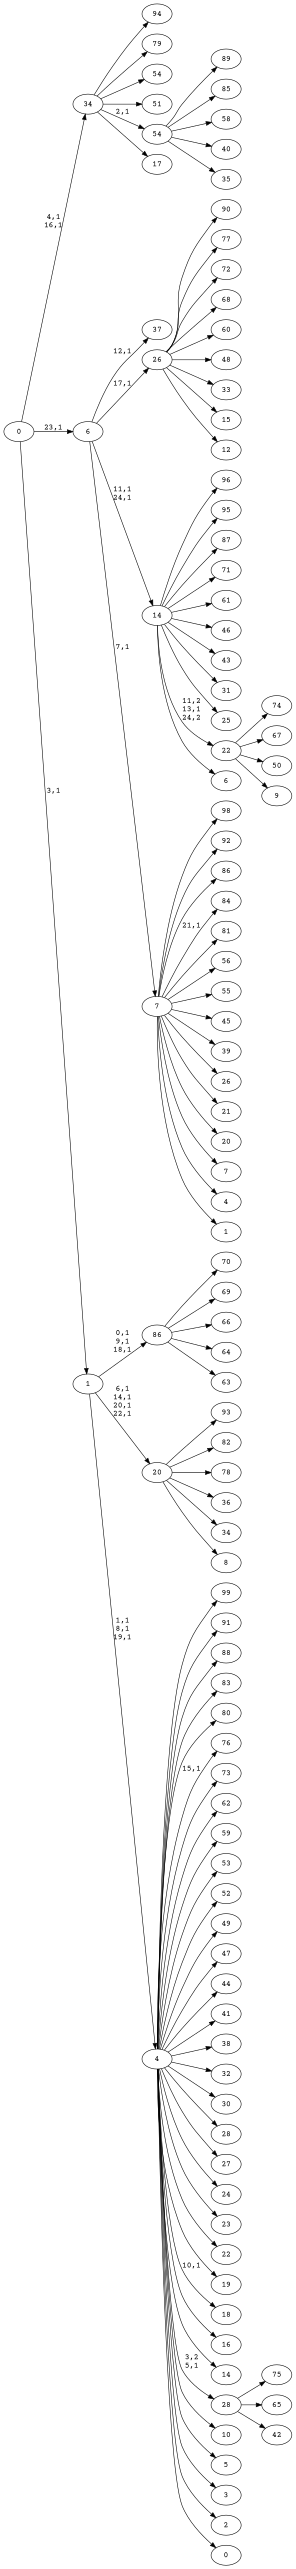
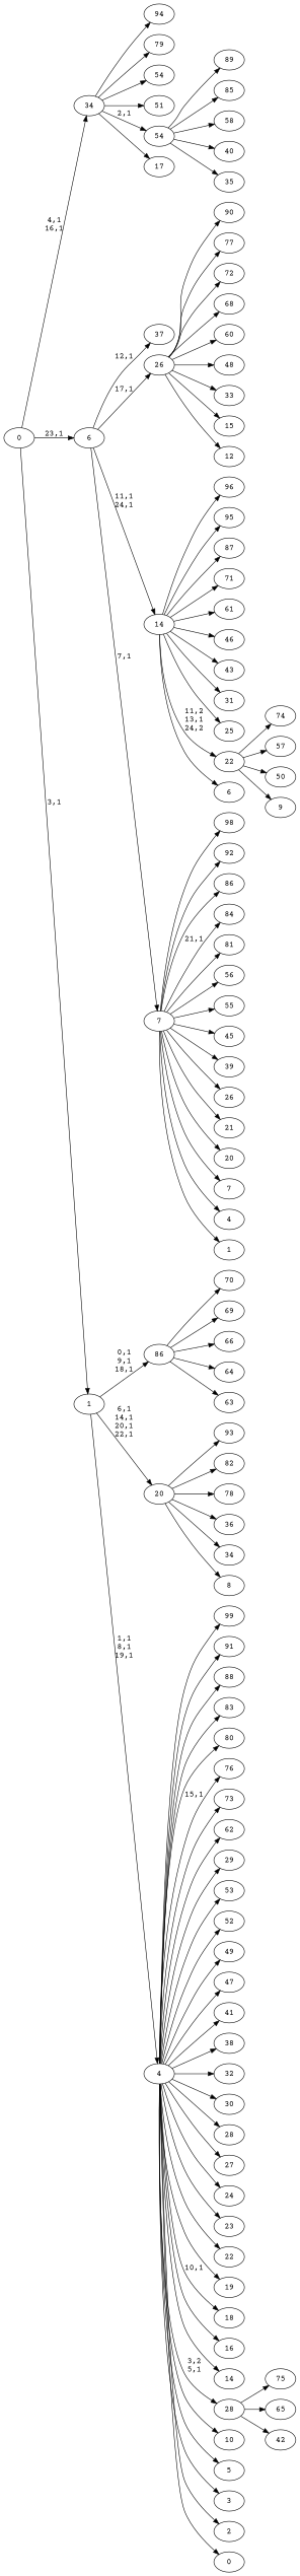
  digraph {
    fontname="Courier Prime"
    rankdir=LR
    node [fontname="Courier Prime"]
    edge [fontname="Courier Prime"]
    n1 [label=99]
    n2 [label=98]
    n3 [label=96]
    n4 [label=95]
    n5 [label=94]
    n6 [label=93]
    n7 [label=92]
    n8 [label=91]
    n9 [label=90]
    n10 [label=89]
    n11 [label=88]
    n12 [label=87]
    n13 [label=86]
    n14 [label=85]
    n15 [label=84]
    n16 [label=83]
    n17 [label=82]
    n18 [label=81]
    n19 [label=80]
    n20 [label=79]
    n21 [label=78]
    n22 [label=77]
    n23 [label=76]
    n24 [label=75]
    n25 [label=74]
    n26 [label=73]
    n27 [label=72]
    n28 [label=71]
    n29 [label=70]
    n30 [label=69]
    n31 [label=68]
-   n32 [label=67]
+   n32 [label=57]
    n33 [label=66]
    n34 [label=65]
    n35 [label=64]
    n36 [label=63]
    86
    n38 [label=62]
    n39 [label=61]
    n40 [label=60]
-   n41 [label=59]
+   n41 [label=29]
    n42 [label=58]
    n43 [label=56]
    n44 [label=55]
    n45 [label=54]
    n46 [label=53]
    n47 [label=52]
    n48 [label=51]
    n49 [label=50]
    n50 [label=49]
    n51 [label=48]
    n52 [label=47]
    n53 [label=46]
    n54 [label=45]
-   n55 [label=44]
    n56 [label=43]
    n57 [label=42]
    n58 [label=41]
    n59 [label=40]
    n60 [label=39]
    n61 [label=38]
    n62 [label=37]
    n63 [label=36]
    n64 [label=35]
    54
    n66 [label=34]
    n67 [label=33]
    n68 [label=32]
    n69 [label=31]
    n70 [label=30]
    n71 [label=28]
    n72 [label=27]
    n73 [label=26]
    n74 [label=25]
    n75 [label=24]
    n76 [label=23]
    n77 [label=22]
    n78 [label=21]
    n79 [label=20]
    n80 [label=19]
    n81 [label=18]
    n82 [label=17]
    34
    n84 [label=16]
    n85 [label=15]
    n86 [label=14]
    28
    n88 [label=12]
    26
    n90 [label=10]
    n91 [label=9]
    22
    n93 [label=8]
    20
    n95 [label=7]
    n96 [label=6]
    14
    n98 [label=5]
    n99 [label=4]
    n100 [label=3]
    n101 [label=2]
    n102 [label=1]
    7
    6
    n105 [label=0]
    4
    1
    0
    86 -> n29
    86 -> n30
    86 -> n33
    86 -> n35
    86 -> n36
    54 -> n10
    54 -> n14
    54 -> n42
    54 -> n59
    54 -> n64
    34 -> n5
    34 -> n20
    34 -> n45
    34 -> n48
    34 -> 54 [label="2,1"]
    34 -> n82
    28 -> n24
    28 -> n34
    28 -> n57
    26 -> n9
    26 -> n22
    26 -> n27
    26 -> n31
    26 -> n40
    26 -> n51
    26 -> n67
    26 -> n85
    26 -> n88
    22 -> n25
    22 -> n32
    22 -> n49
    22 -> n91
    20 -> n6
    20 -> n17
    20 -> n21
    20 -> n63
    20 -> n66
    20 -> n93
    14 -> n3
    14 -> n4
    14 -> n12
    14 -> n28
    14 -> n39
    14 -> n53
    14 -> n56
    14 -> n69
    14 -> n74
    14 -> 22 [label="11,2\n13,1\n24,2"]
    14 -> n96
    7 -> n2
    7 -> n7
    7 -> n13
    7 -> n15 [label="21,1"]
    7 -> n18
    7 -> n43
    7 -> n44
    7 -> n54
    7 -> n60
    7 -> n73
    7 -> n78
    7 -> n79
    7 -> n95
    7 -> n99
    7 -> n102
    6 -> n62 [label="12,1"]
    6 -> 26 [label="17,1"]
    6 -> 14 [label="11,1\n24,1"]
    6 -> 7 [label="7,1"]
    4 -> n1
    4 -> n8
    4 -> n11
    4 -> n16
    4 -> n19
    4 -> n23 [label="15,1"]
    4 -> n26
    4 -> n38
    4 -> n41
    4 -> n46
    4 -> n47
    4 -> n50
    4 -> n52
-   4 -> n55
    4 -> n58
    4 -> n61
    4 -> n68
    4 -> n70
    4 -> n71
    4 -> n72
    4 -> n75
    4 -> n76
    4 -> n77
    4 -> n80
    4 -> n81 [label="10,1"]
    4 -> n84
    4 -> n86
    4 -> 28 [label="3,2\n5,1"]
    4 -> n90
    4 -> n98
    4 -> n100
    4 -> n101
    4 -> n105
    1 -> 86 [label="0,1\n9,1\n18,1"]
    1 -> 20 [label="6,1\n14,1\n20,1\n22,1"]
    1 -> 4 [label="1,1\n8,1\n19,1"]
    0 -> 34 [label="4,1\n16,1"]
    0 -> 6 [label="23,1"]
    0 -> 1 [label="3,1"]
  }
